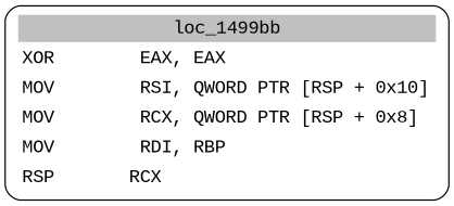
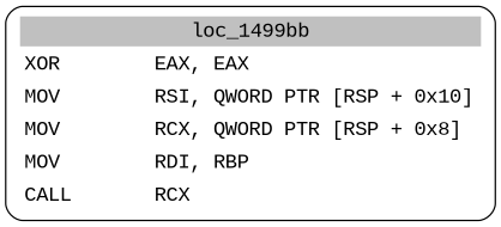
  digraph {
-   n1 [fontname="Courier New" label=<<table border="0" cellborder="0" cellpadding="3"><tr><td align="center" colspan="2" bgcolor="grey">loc_1499bb</td></tr><tr><td align="left">XOR        EAX, EAX</td></tr><tr><td align="left">MOV        RSI, QWORD PTR [RSP + 0x10]</td></tr><tr><td align="left">MOV        RCX, QWORD PTR [RSP + 0x8]</td></tr><tr><td align="left">MOV        RDI, RBP</td></tr><tr><td align="left">RSP       RCX</td></tr></table>> shape=Mrecord]
+   n1 [fontname="Courier New" label=<<table border="0" cellborder="0" cellpadding="3"><tr><td align="center" colspan="2" bgcolor="grey">loc_1499bb</td></tr><tr><td align="left">XOR        EAX, EAX</td></tr><tr><td align="left">MOV        RSI, QWORD PTR [RSP + 0x10]</td></tr><tr><td align="left">MOV        RCX, QWORD PTR [RSP + 0x8]</td></tr><tr><td align="left">MOV        RDI, RBP</td></tr><tr><td align="left">CALL       RCX</td></tr></table>> shape=Mrecord]
  }
